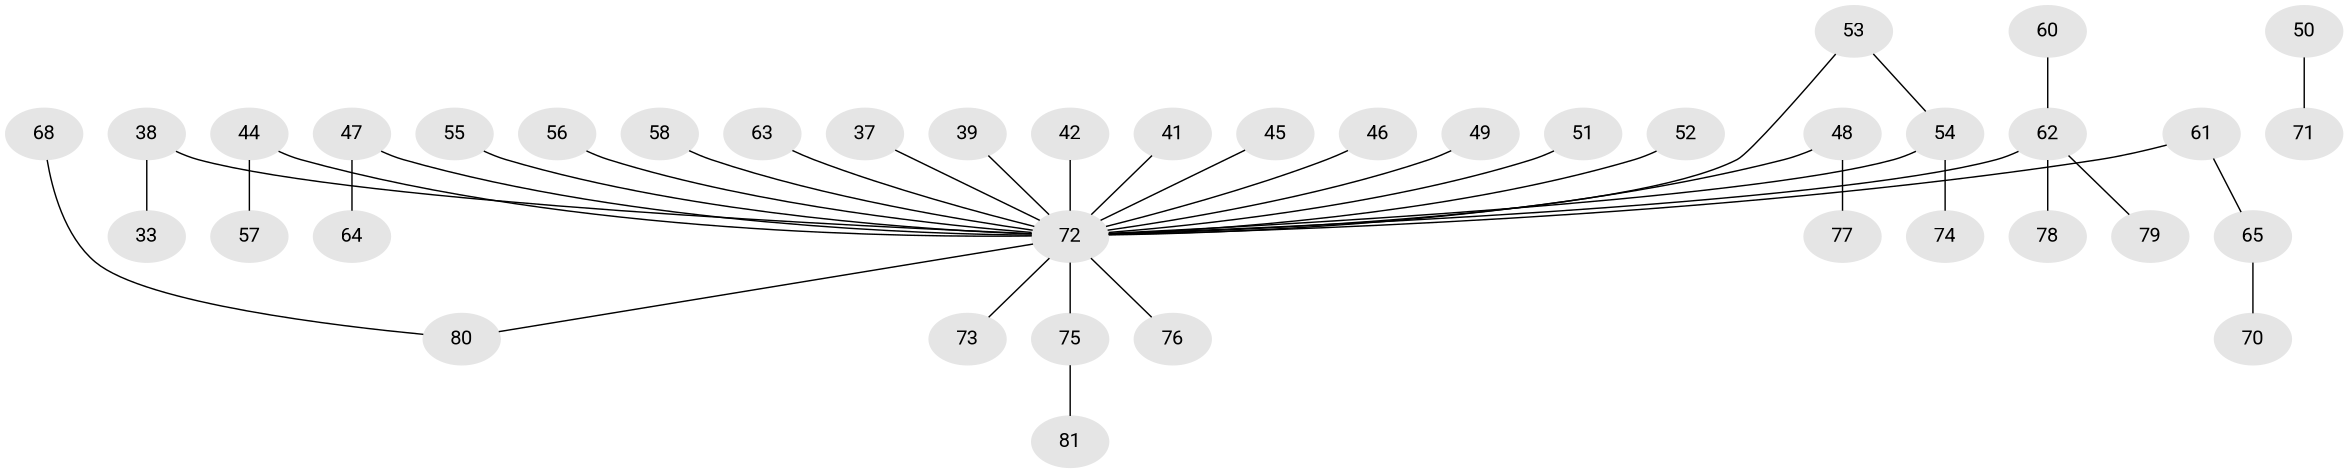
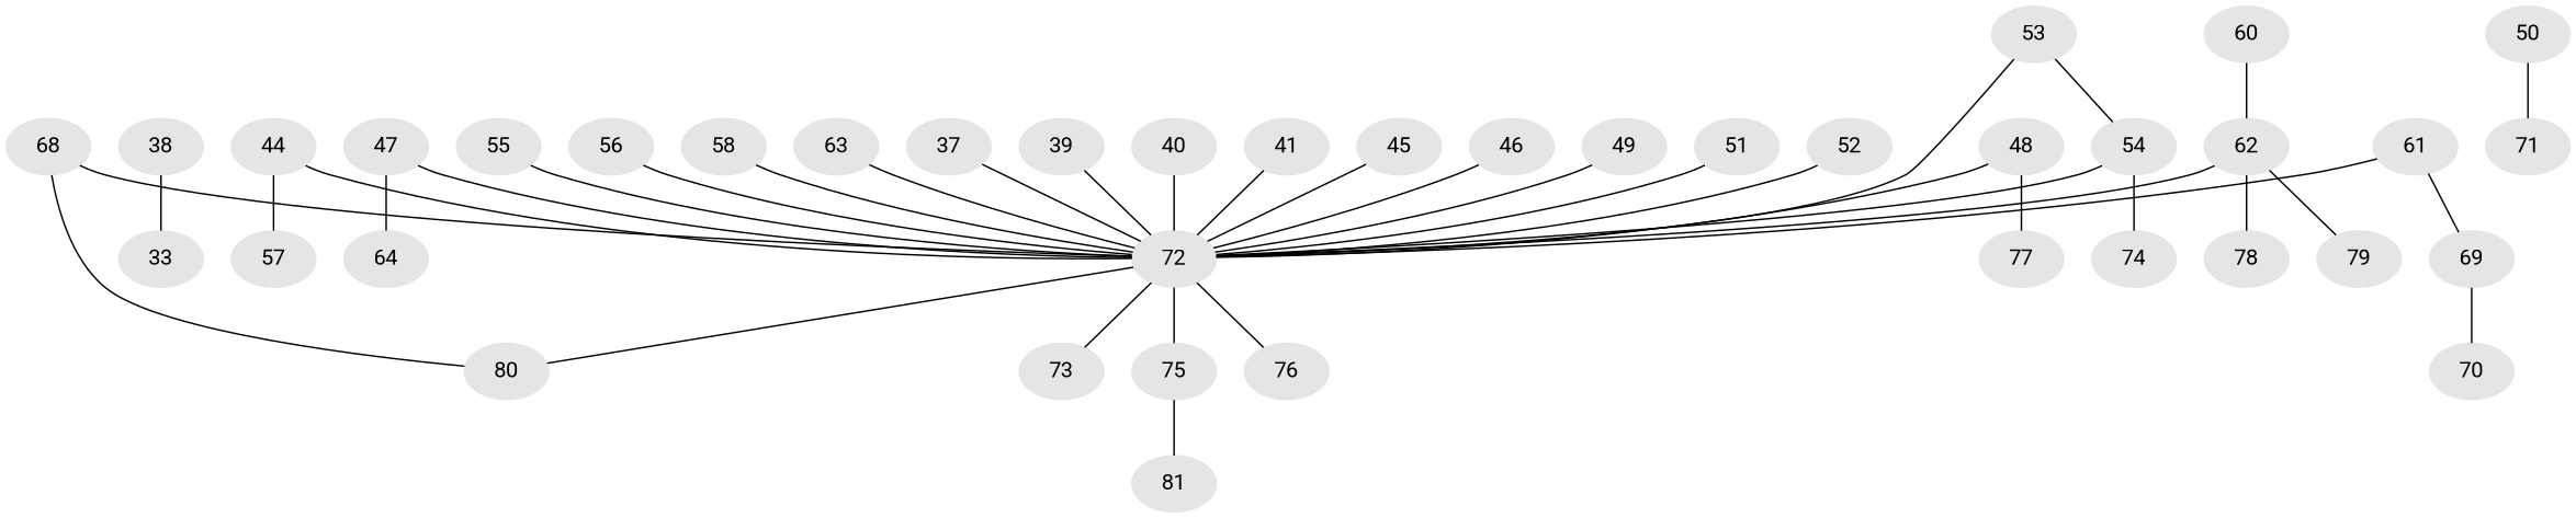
  graph {
    fontname=Roboto
    node [color=gray90 fontname=Roboto style=filled]
    edge [fontname=Roboto]
    72 [super="+18+26+20+32+11+59+42+14+22+25+28+35"]
    80 [super="+67"]
    73
    75
    76
    37
    38
    n8 [label=33]
    39
-   40 [super="+34" label=42]
+   40 [super="+34"]
    41
    44
    57
    45
    46
    47
    64
    48
    77
    49
    50
    71
    51
    52
    53
    54
    74
    55
    56
    58
    62 [super="+19+24+36"]
    78
    79
    60
    61 [super="+21+30"]
-   69 [label=65]
+   69
    70
    63
    68
    81
    72 -- 80
    72 -- 73
    72 -- 75
    72 -- 76
    75 -- 81
    37 -- 72
-   38 -- 72
+   68 -- 72
    38 -- n8
    39 -- 72
    40 -- 72
    41 -- 72
    44 -- 72
    44 -- 57
    45 -- 72
    46 -- 72
    47 -- 72
    47 -- 64
    48 -- 72
    48 -- 77
    49 -- 72
    50 -- 71
    51 -- 72
    52 -- 72
    53 -- 72
    53 -- 54
    54 -- 72
    54 -- 74
    55 -- 72
    56 -- 72
    58 -- 72
    62 -- 72
    62 -- 78
    62 -- 79
    60 -- 62
    61 -- 72
    61 -- 69
    69 -- 70
    63 -- 72
    68 -- 80
  }
